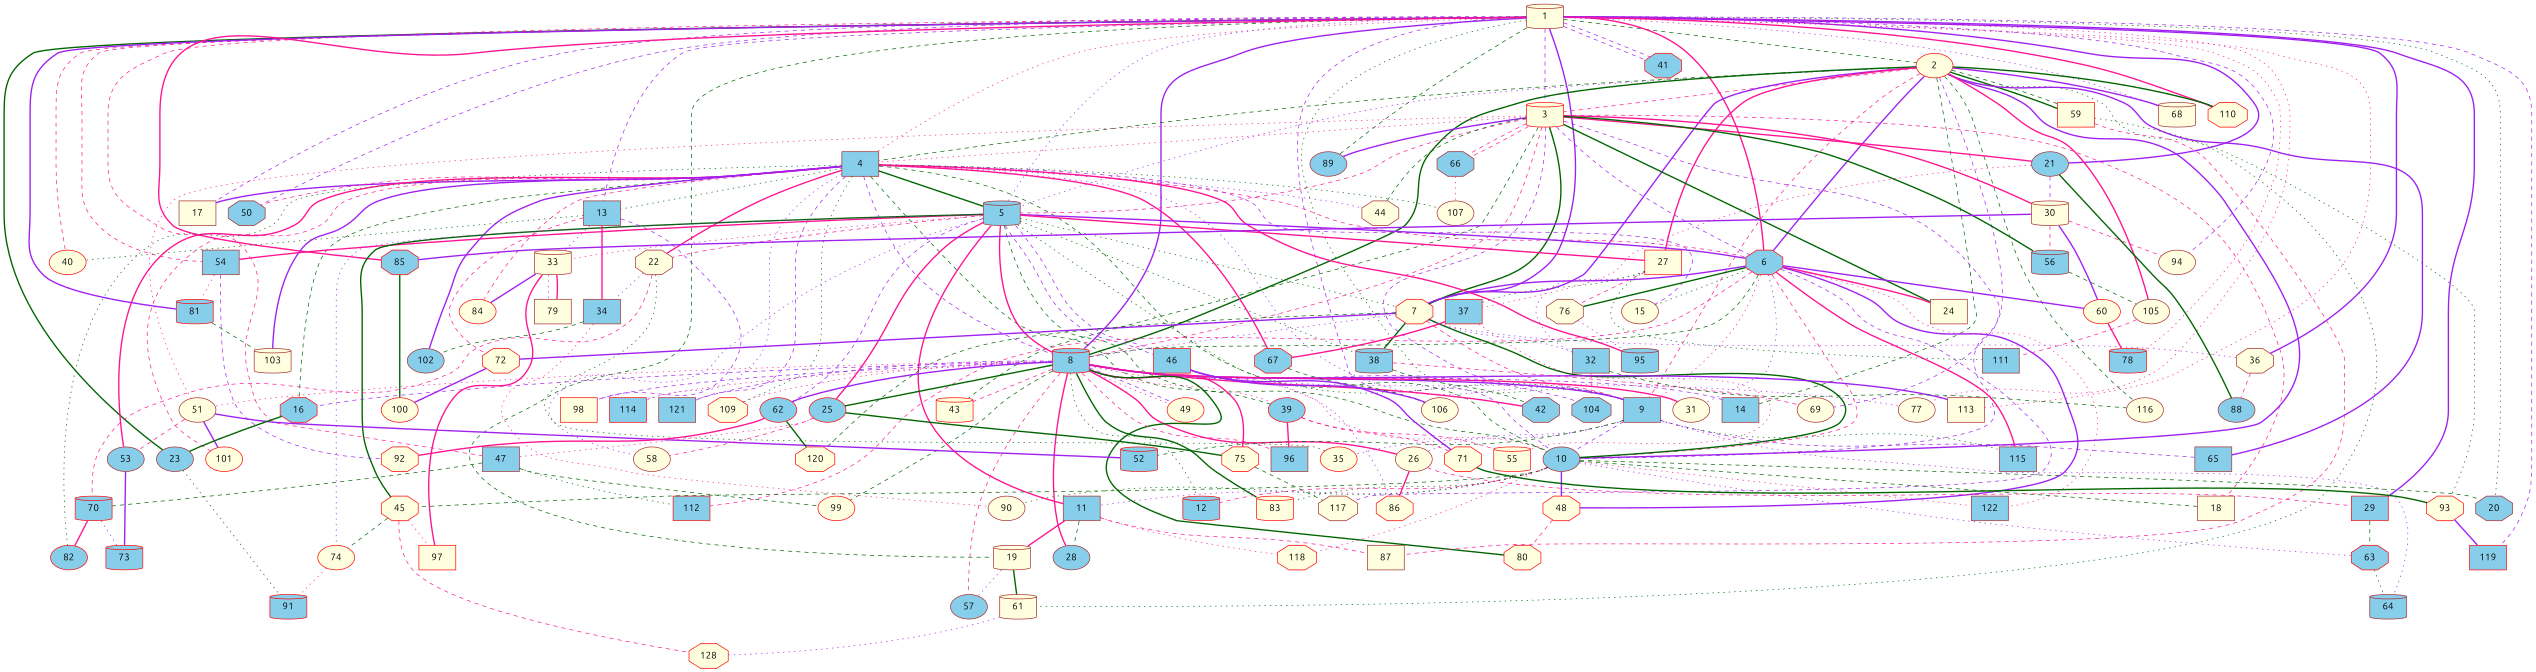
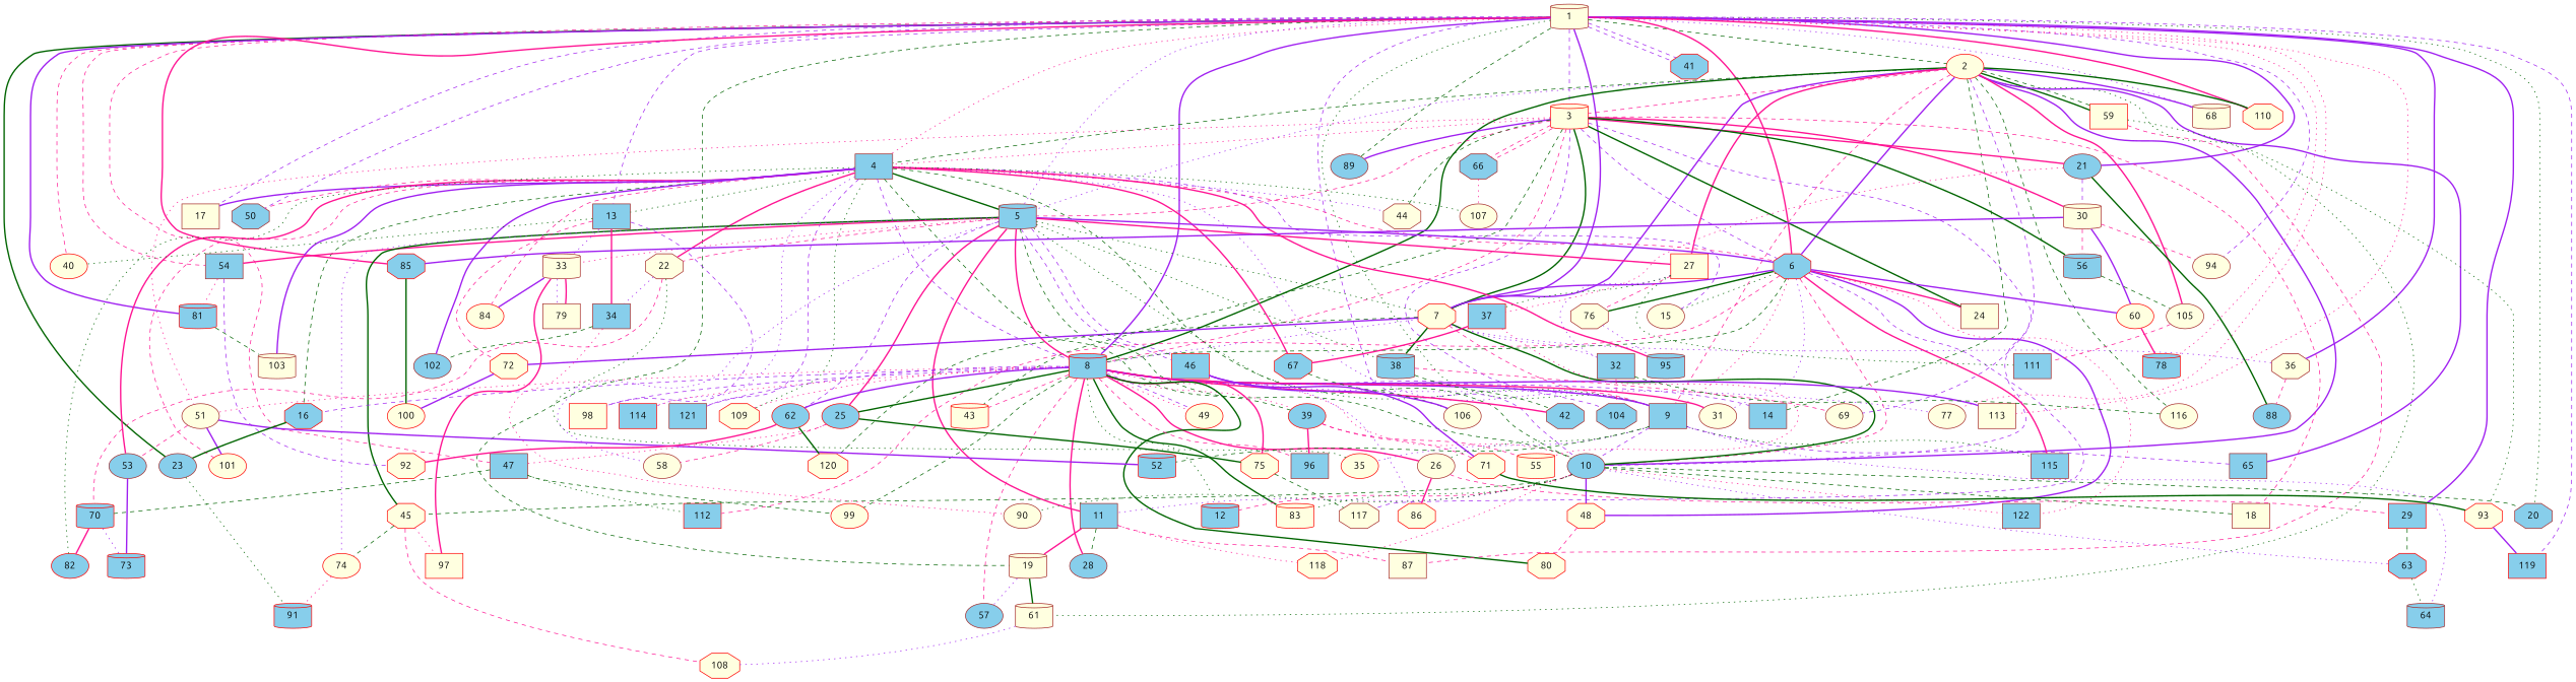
  graph {
    fontname=Ubuntu
    node [color=brown fillcolor=lightyellow fontname=Ubuntu shape=ellipse style=filled]
    edge [color=deeppink fontname=Ubuntu style=dashed]
    1 [shape=cylinder]
    2 [color=red]
    3 [color=red shape=cylinder]
    4 [fillcolor=skyblue shape=box]
    5 [fillcolor=skyblue shape=cylinder]
    6 [color=red fillcolor=skyblue shape=octagon]
    7 [color=red shape=octagon]
    8 [color=red fillcolor=skyblue shape=cylinder]
    9 [fillcolor=skyblue shape=box]
    10 [fillcolor=skyblue]
    13 [fillcolor=skyblue shape=box]
    17 [shape=box]
    19 [shape=cylinder]
    20 [fillcolor=skyblue shape=octagon]
    21 [fillcolor=skyblue]
    23 [fillcolor=skyblue]
    29 [color=red fillcolor=skyblue shape=box]
    36 [shape=octagon]
    40 [color=red]
    41 [color=red fillcolor=skyblue shape=octagon]
    47 [fillcolor=skyblue shape=box]
    50 [fillcolor=skyblue shape=octagon]
    54 [fillcolor=skyblue shape=box]
    68 [shape=cylinder]
    77
    78 [color=red fillcolor=skyblue shape=cylinder]
    81 [color=red fillcolor=skyblue shape=cylinder]
    85 [color=red fillcolor=skyblue shape=octagon]
    89 [fillcolor=skyblue]
    94
    110 [color=red shape=octagon]
    113 [shape=box]
    119 [color=red fillcolor=skyblue shape=box]
    14 [fillcolor=skyblue shape=box]
    27 [color=red shape=box]
    59 [color=red shape=box]
    61 [shape=cylinder]
    65 [fillcolor=skyblue shape=box]
    69
    105
    116
    18 [shape=box]
    24 [shape=box]
    30 [shape=cylinder]
    43 [color=red shape=cylinder]
    44 [shape=octagon]
    51
    56 [fillcolor=skyblue shape=cylinder]
    66 [fillcolor=skyblue shape=octagon]
    15
    16 [color=red fillcolor=skyblue shape=octagon]
    22 [shape=octagon]
    39 [color=red fillcolor=skyblue]
    53 [fillcolor=skyblue]
    67 [color=red fillcolor=skyblue shape=octagon]
    82 [color=red fillcolor=skyblue]
    84 [color=red]
    95 [fillcolor=skyblue shape=cylinder]
    101 [color=red]
    102 [fillcolor=skyblue]
    103 [shape=cylinder]
    107
    109 [color=red shape=octagon]
    114 [color=red fillcolor=skyblue shape=box]
    121 [fillcolor=skyblue shape=box]
    11 [fillcolor=skyblue shape=box]
    25 [color=red fillcolor=skyblue]
    33 [shape=cylinder]
    38 [fillcolor=skyblue shape=cylinder]
    45 [color=red shape=octagon]
    46 [color=red fillcolor=skyblue shape=box]
    58
    62 [color=red fillcolor=skyblue]
    74 [color=red]
    31
    48 [color=red shape=octagon]
    60 [color=red]
    76 [shape=octagon]
    112 [color=red fillcolor=skyblue shape=box]
    115 [fillcolor=skyblue shape=box]
    117 [shape=octagon]
    122 [fillcolor=skyblue shape=box]
    32 [fillcolor=skyblue shape=box]
    72 [color=red shape=octagon]
    120 [color=red shape=octagon]
    12 [color=red fillcolor=skyblue shape=cylinder]
    26
    28 [fillcolor=skyblue]
    42 [fillcolor=skyblue shape=octagon]
    49 [color=red]
    57 [fillcolor=skyblue]
    75 [color=red shape=octagon]
    80 [color=red shape=octagon]
    83 [color=red shape=cylinder]
    96 [fillcolor=skyblue shape=box]
    98 [color=red shape=box]
    99 [color=red]
    104 [fillcolor=skyblue shape=octagon]
    35 [color=red]
    52 [color=red fillcolor=skyblue shape=cylinder]
    64 [fillcolor=skyblue shape=cylinder]
    63 [color=red fillcolor=skyblue shape=octagon]
    90
    118 [color=red shape=octagon]
    34 [fillcolor=skyblue shape=box]
    37 [color=red fillcolor=skyblue shape=box]
    88 [fillcolor=skyblue]
    91 [color=red fillcolor=skyblue shape=cylinder]
    70 [color=red fillcolor=skyblue shape=cylinder]
    92 [color=red shape=octagon]
    100 [color=red]
    111 [fillcolor=skyblue shape=box]
    87 [shape=box]
    93 [color=red shape=octagon]
-   108 [color=red shape=octagon label=128]
+   108 [color=red shape=octagon]
    55 [color=red shape=cylinder]
    71 [color=red shape=octagon]
    73 [color=red fillcolor=skyblue shape=cylinder]
    106
    79 [shape=box]
    97 [color=red shape=box]
    86 [color=red shape=octagon]
    1 -- 2 [color=darkgreen]
    1 -- 3 [color=purple]
    1 -- 4 [style=dotted]
    1 -- 5 [color=purple style=dotted]
    1 -- 6 [style=bold]
    1 -- 7 [color=purple style=bold]
    1 -- 8 [color=purple style=bold]
    1 -- 9 [color=darkgreen style=dotted]
    1 -- 10 [color=purple]
    1 -- 13 [color=purple]
    1 -- 17 [color=purple]
    1 -- 19 [color=darkgreen]
    1 -- 20 [color=darkgreen style=dotted]
    1 -- 21 [color=purple style=bold]
    1 -- 23 [color=darkgreen style=bold]
    1 -- 29 [color=purple style=bold]
    1 -- 36 [color=purple style=bold]
    1 -- 40
    1 -- 41 [color=purple]
    1 -- 41 [color=purple]
    1 -- 47
    1 -- 50 [color=purple]
    1 -- 54
    1 -- 68 [color=purple style=dotted]
    1 -- 77 [style=dotted]
    1 -- 78 [style=dotted]
    1 -- 81 [color=purple style=bold]
    1 -- 85 [style=bold]
    1 -- 89 [color=darkgreen]
    1 -- 94 [color=purple]
    1 -- 110 [style=bold]
    1 -- 113 [style=dotted]
    1 -- 119 [color=purple]
    2 -- 3
    2 -- 4 [color=darkgreen]
    2 -- 5 [color=purple style=dotted]
    2 -- 6 [color=purple style=bold]
    2 -- 7 [color=purple style=bold]
    2 -- 8 [color=darkgreen style=bold]
    2 -- 9
    2 -- 10 [color=purple style=bold]
    2 -- 68 [color=purple style=bold]
    2 -- 110 [color=darkgreen style=bold]
    2 -- 14 [color=darkgreen]
    2 -- 27 [style=bold]
    2 -- 59 [color=darkgreen style=bold]
    2 -- 59 [color=darkgreen]
    2 -- 61 [color=darkgreen style=dotted]
    2 -- 65 [color=purple style=bold]
    2 -- 69 [color=purple]
    2 -- 105 [style=bold]
    2 -- 116 [color=darkgreen]
    3 -- 4 [style=dotted]
    3 -- 5
    3 -- 6 [color=purple]
    3 -- 7 [color=darkgreen style=bold]
    3 -- 8
    3 -- 9 [color=purple]
    3 -- 10 [color=purple]
    3 -- 21 [style=bold]
    3 -- 89 [color=purple style=bold]
    3 -- 18
    3 -- 24 [color=darkgreen style=bold]
    3 -- 30 [style=bold]
    3 -- 43 [color=darkgreen]
    3 -- 44 [color=darkgreen]
    3 -- 51 [style=dotted]
    3 -- 56 [color=darkgreen style=bold]
    3 -- 66
    3 -- 66
    4 -- 5 [color=darkgreen style=bold]
    4 -- 6
    4 -- 8 [color=purple]
    4 -- 9 [color=purple style=dotted]
    4 -- 10 [color=darkgreen]
    4 -- 13 [color=darkgreen style=dotted]
    4 -- 17 [color=purple style=bold]
    4 -- 50
    4 -- 44 [color=purple style=dotted]
    4 -- 15 [color=purple]
    4 -- 16 [color=darkgreen]
    4 -- 22 [style=bold]
    4 -- 39 [color=darkgreen]
    4 -- 53 [style=bold]
    4 -- 67 [style=bold]
    4 -- 82 [color=darkgreen style=dotted]
    4 -- 84
    4 -- 95 [style=bold]
    4 -- 101
    4 -- 102 [color=purple style=bold]
    4 -- 103 [color=purple style=bold]
    4 -- 107 [color=darkgreen style=dotted]
    4 -- 109 [color=darkgreen style=dotted]
    4 -- 114 [color=purple style=dotted]
    4 -- 121 [color=purple]
    5 -- 6 [color=purple style=bold]
    5 -- 7 [color=darkgreen style=dotted]
    5 -- 8 [style=bold]
    5 -- 9 [color=darkgreen style=dotted]
    5 -- 10 [color=darkgreen]
    5 -- 54 [style=bold]
    5 -- 27 [style=bold]
    5 -- 22
    5 -- 11 [style=bold]
    5 -- 25 [style=bold]
    5 -- 33 [style=dotted]
    5 -- 38 [color=darkgreen style=dotted]
    5 -- 45 [color=darkgreen style=bold]
    5 -- 46 [color=purple]
    5 -- 46 [color=purple]
    5 -- 58 [color=purple style=dotted]
    5 -- 62 [color=purple]
    5 -- 74 [color=purple style=dotted]
    6 -- 7 [color=purple style=bold]
    6 -- 8 [color=darkgreen]
    6 -- 9 [style=dotted]
    6 -- 10
    6 -- 24 [style=bold]
    6 -- 15 [color=darkgreen style=dotted]
    6 -- 31 [color=purple style=dotted]
    6 -- 48 [color=purple style=bold]
    6 -- 60 [color=purple style=bold]
    6 -- 76 [color=darkgreen style=bold]
    6 -- 112
    6 -- 115 [style=bold]
    6 -- 117 [color=purple]
    6 -- 122 [style=dotted]
    7 -- 8 [color=purple style=dotted]
    7 -- 9
    7 -- 10 [color=darkgreen style=bold]
    7 -- 36 [color=purple style=dotted]
    7 -- 38 [color=darkgreen style=bold]
    7 -- 32 [color=purple style=dotted]
    7 -- 72 [color=purple style=bold]
    7 -- 120 [color=darkgreen]
    8 -- 9 [color=purple style=bold]
    8 -- 10 [style=dotted]
    8 -- 77 [color=purple style=dotted]
    8 -- 113 [color=purple style=bold]
    8 -- 14 [color=purple]
    8 -- 43
    8 -- 51 [style=dotted]
    8 -- 16 [color=purple]
    8 -- 39 [style=dotted]
    8 -- 109 [style=dotted]
    8 -- 114 [style=dotted]
    8 -- 121 [color=purple]
    8 -- 25 [color=darkgreen style=bold]
    8 -- 62 [color=purple style=bold]
    8 -- 31 [style=bold]
    8 -- 12 [color=darkgreen style=dotted]
    8 -- 26 [style=bold]
    8 -- 28 [style=bold]
    8 -- 42 [style=bold]
    8 -- 49 [style=dotted]
    8 -- 49 [color=purple]
    8 -- 57
    8 -- 75 [style=bold]
    8 -- 80 [color=darkgreen style=bold]
    8 -- 83 [color=darkgreen style=bold]
    8 -- 96
    8 -- 98 [color=purple]
    8 -- 99 [color=darkgreen]
    8 -- 104 [color=purple]
    9 -- 10 [color=purple]
    9 -- 65 [color=purple]
    9 -- 115 [color=darkgreen style=dotted]
-   9 -- 26 [color=purple style=dotted]
+   9 -- 26 [color=darkgreen style=dotted]
    9 -- 35 [color=purple style=dotted]
    9 -- 52 [color=darkgreen]
    9 -- 64 [color=purple style=dotted]
    10 -- 20 [color=darkgreen]
    10 -- 18 [color=darkgreen]
    10 -- 11 [color=purple style=dotted]
    10 -- 45 [color=darkgreen]
    10 -- 48 [color=purple style=bold]
    10 -- 122 [style=dotted]
    10 -- 12
    10 -- 83 [color=darkgreen style=dotted]
    10 -- 63 [color=purple style=dotted]
    10 -- 90 [color=darkgreen style=dotted]
    10 -- 118 [style=dotted]
    13 -- 40 [color=darkgreen style=dotted]
    13 -- 33 [color=purple style=dotted]
    13 -- 72
    13 -- 98 [color=purple]
    13 -- 34 [style=bold]
    19 -- 61 [color=darkgreen style=bold]
    19 -- 57 [color=purple style=dotted]
    21 -- 30 [color=purple]
    21 -- 37 [style=dotted]
    21 -- 88 [color=darkgreen style=bold]
    23 -- 91 [color=darkgreen style=dotted]
    29 -- 63 [color=darkgreen]
    36 -- 88
    47 -- 112 [color=darkgreen style=dotted]
    47 -- 99 [color=darkgreen]
    47 -- 70 [color=darkgreen]
    54 -- 81 [style=dotted]
    54 -- 92 [color=purple]
    81 -- 103 [color=darkgreen]
    85 -- 100 [color=darkgreen style=bold]
    27 -- 76
    27 -- 32 [color=purple style=dotted]
    27 -- 37 [color=darkgreen style=dotted]
    27 -- 111 [color=darkgreen style=dotted]
    59 -- 87
    59 -- 93 [color=darkgreen style=dotted]
    61 -- 108 [color=purple style=dotted]
    105 -- 111
    30 -- 85 [color=purple style=bold]
    30 -- 94
    30 -- 56
    30 -- 60 [color=purple style=bold]
    51 -- 53
    51 -- 101 [color=purple style=bold]
    51 -- 52 [color=purple style=bold]
    56 -- 105 [color=darkgreen]
    66 -- 107 [style=dotted]
    16 -- 23 [color=darkgreen style=bold]
    22 -- 35 [color=darkgreen style=dotted]
    22 -- 34 [color=purple style=dotted]
    22 -- 70
    39 -- 96 [style=bold]
    39 -- 55
    39 -- 71
    53 -- 73 [color=purple style=bold]
    67 -- 106 [color=darkgreen]
    11 -- 19 [style=bold]
    11 -- 28 [color=darkgreen]
    11 -- 118 [style=dotted]
    11 -- 87
    25 -- 47 [style=dotted]
    25 -- 58
    25 -- 75 [color=darkgreen style=bold]
    33 -- 84 [color=purple style=bold]
    33 -- 79 [color=purple style=dotted]
    33 -- 79 [style=bold]
    33 -- 97 [style=bold]
    38 -- 69
    38 -- 42 [color=darkgreen]
    45 -- 74 [color=darkgreen]
    45 -- 108
    45 -- 97 [style=dotted]
    46 -- 71 [color=purple style=bold]
    46 -- 106 [color=purple style=bold]
    46 -- 86 [color=purple style=dotted]
    62 -- 120 [color=darkgreen style=bold]
    62 -- 92 [style=bold]
    74 -- 91 [style=dotted]
    48 -- 80
    60 -- 78 [style=bold]
    76 -- 95 [color=purple style=dotted]
    32 -- 116 [color=darkgreen]
    32 -- 104
    72 -- 100 [color=purple style=bold]
    26 -- 29
    26 -- 86 [style=bold]
    75 -- 117 [color=darkgreen]
    63 -- 64 [color=darkgreen style=dotted]
    34 -- 102 [color=darkgreen]
    34 -- 90 [style=dotted]
    37 -- 67 [style=bold]
    37 -- 55 [style=dotted]
    70 -- 82 [style=bold]
    70 -- 73 [color=purple style=dotted]
    93 -- 119 [color=purple style=bold]
    71 -- 93 [color=darkgreen style=bold]
  }
